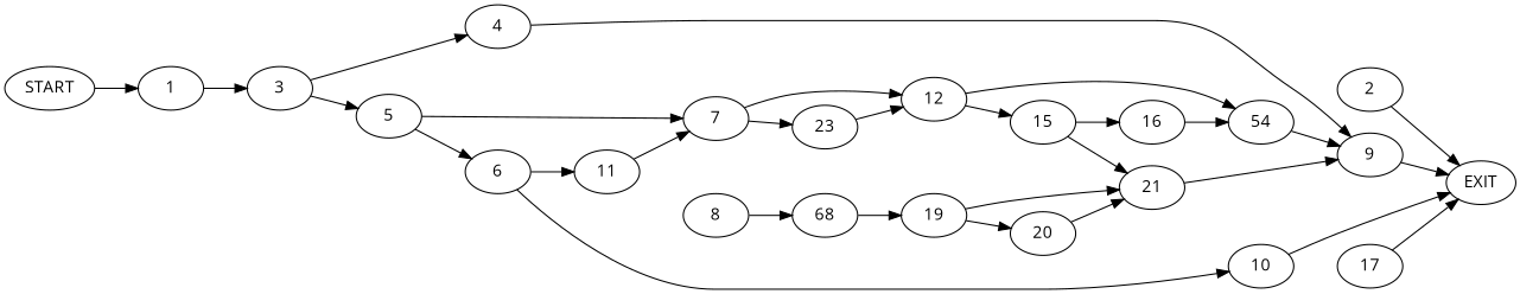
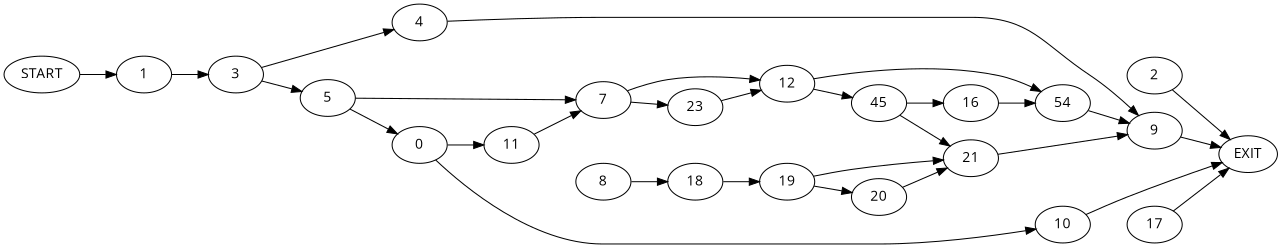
  digraph {
    fontname="Open Sans"
    rankdir=LR
    node [fontname="Open Sans"]
    edge [fontname="Open Sans"]
    n1 [label=START]
    1
    3
    n4 [label=EXIT]
    2
    4
    5
    9
-   6
+   6 [label=0]
    7
    8
-   18 [label=68]
+   18
    10
    11
    12
    n16 [label=23]
    n17 [label=54]
-   15
+   15 [label=45]
    19
    20
    21
    16
    17
    n1 -> 1
    1 -> 3
    3 -> 4
    3 -> 5
    2 -> n4
    4 -> 9
    5 -> 6
    5 -> 7
    9 -> n4
    6 -> 10
    6 -> 11
    7 -> 12
    7 -> n16
    8 -> 18
    18 -> 19
    10 -> n4
    11 -> 7
    12 -> n17
    12 -> 15
    n16 -> 12
    n17 -> 9
    15 -> 21
    15 -> 16
    19 -> 20
    19 -> 21
    20 -> 21
    21 -> 9
    16 -> n17
    17 -> n4
  }
